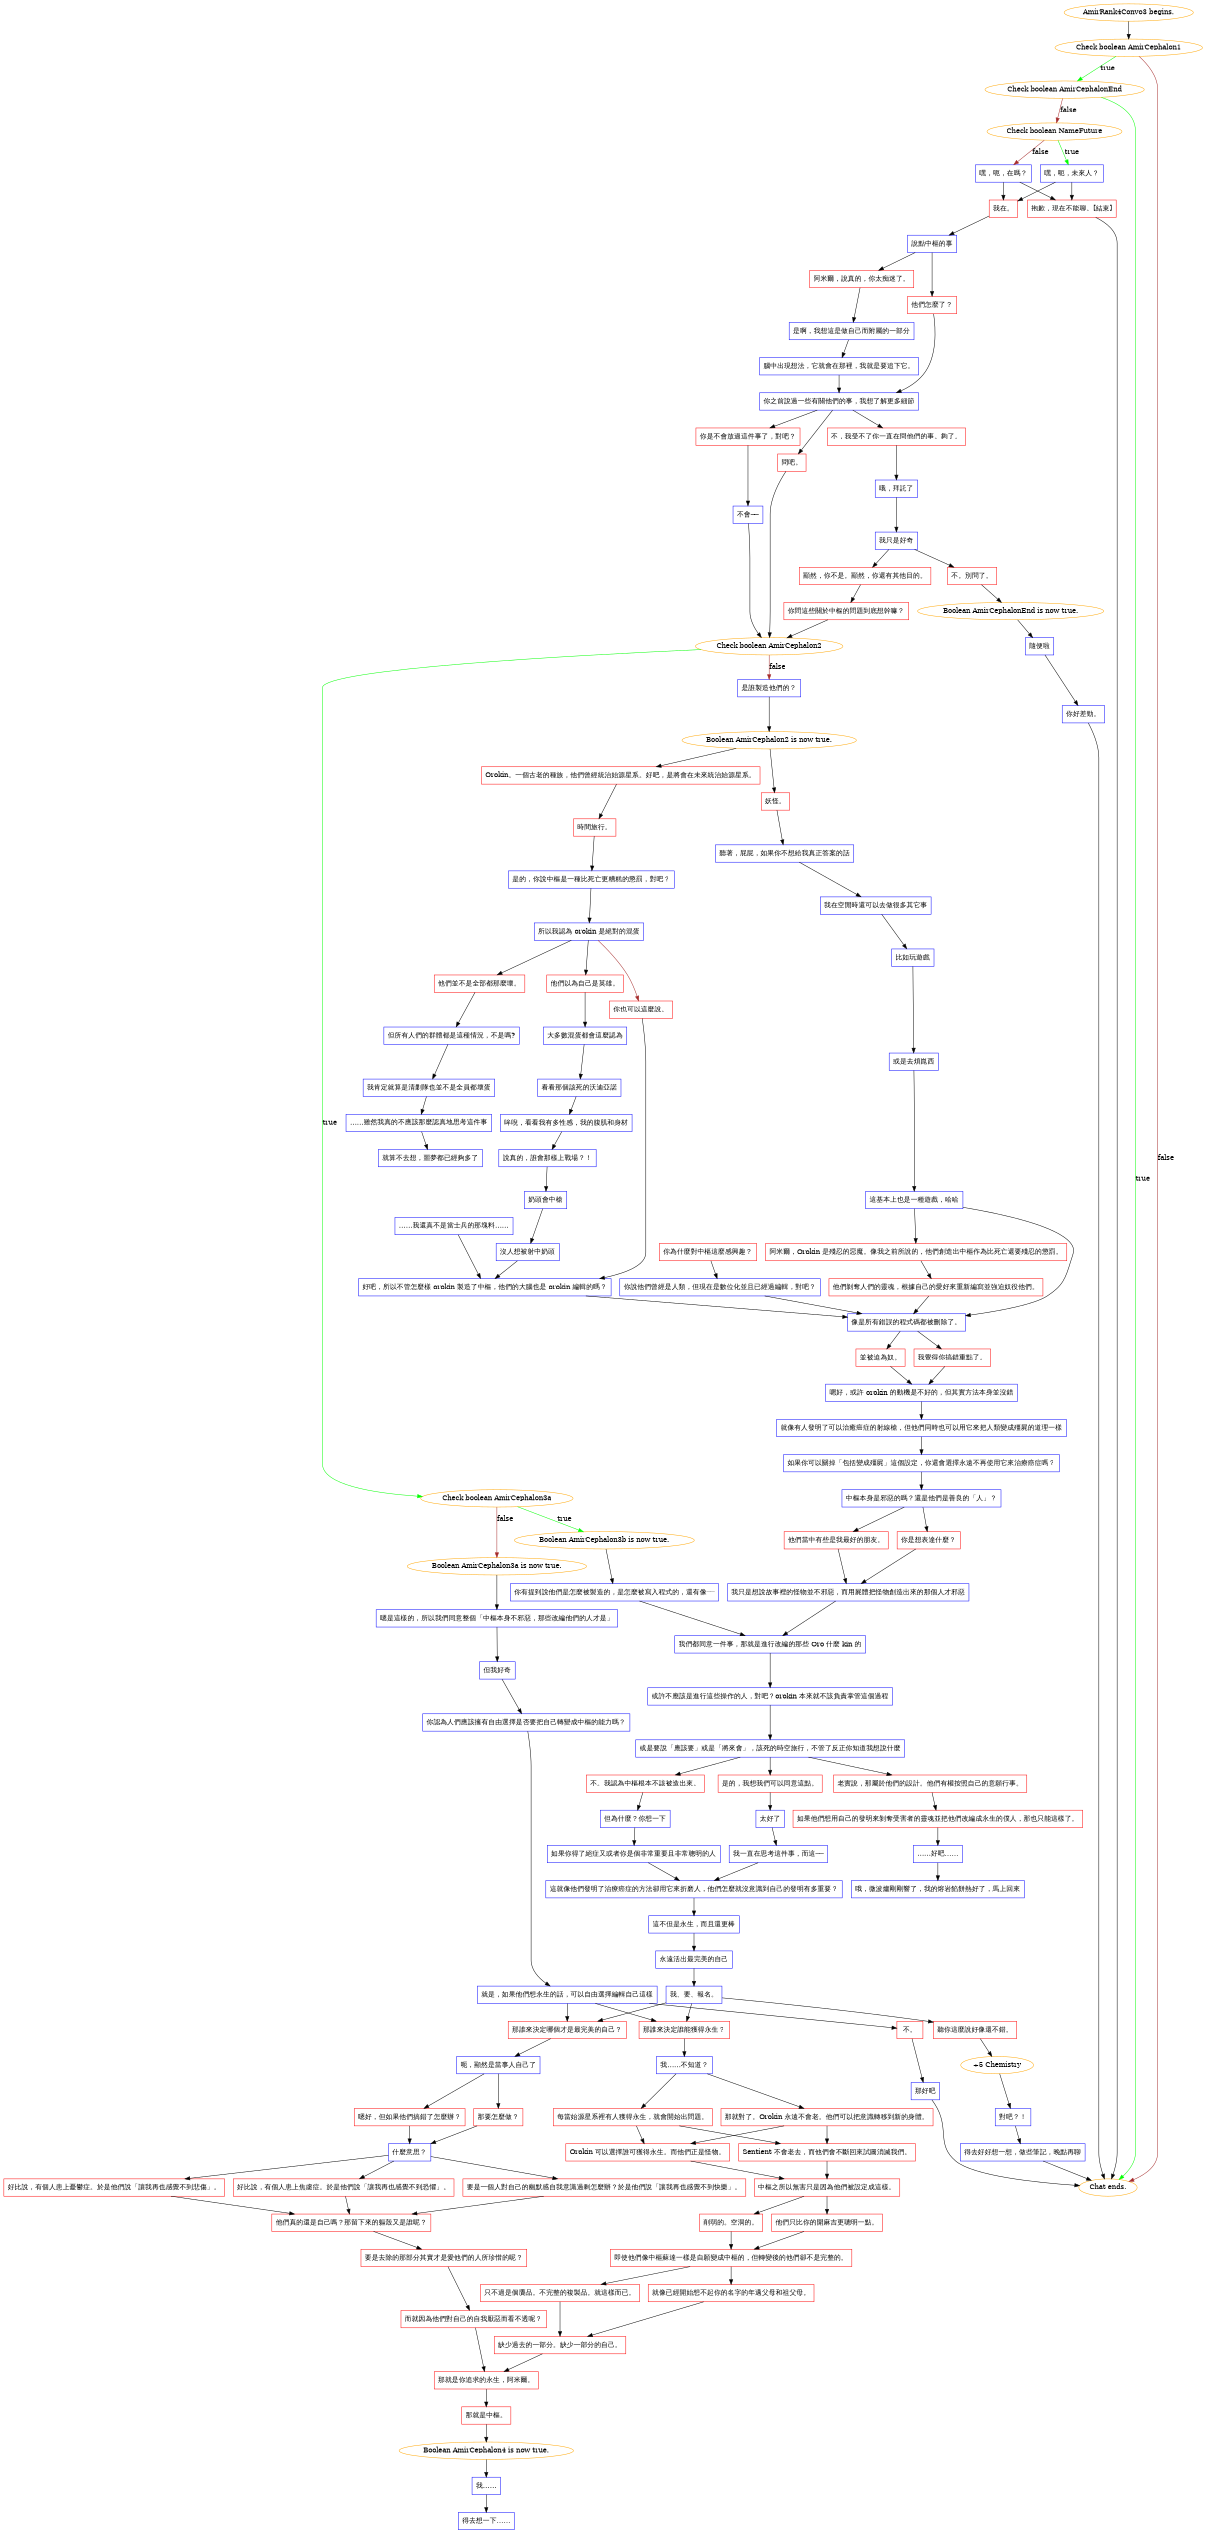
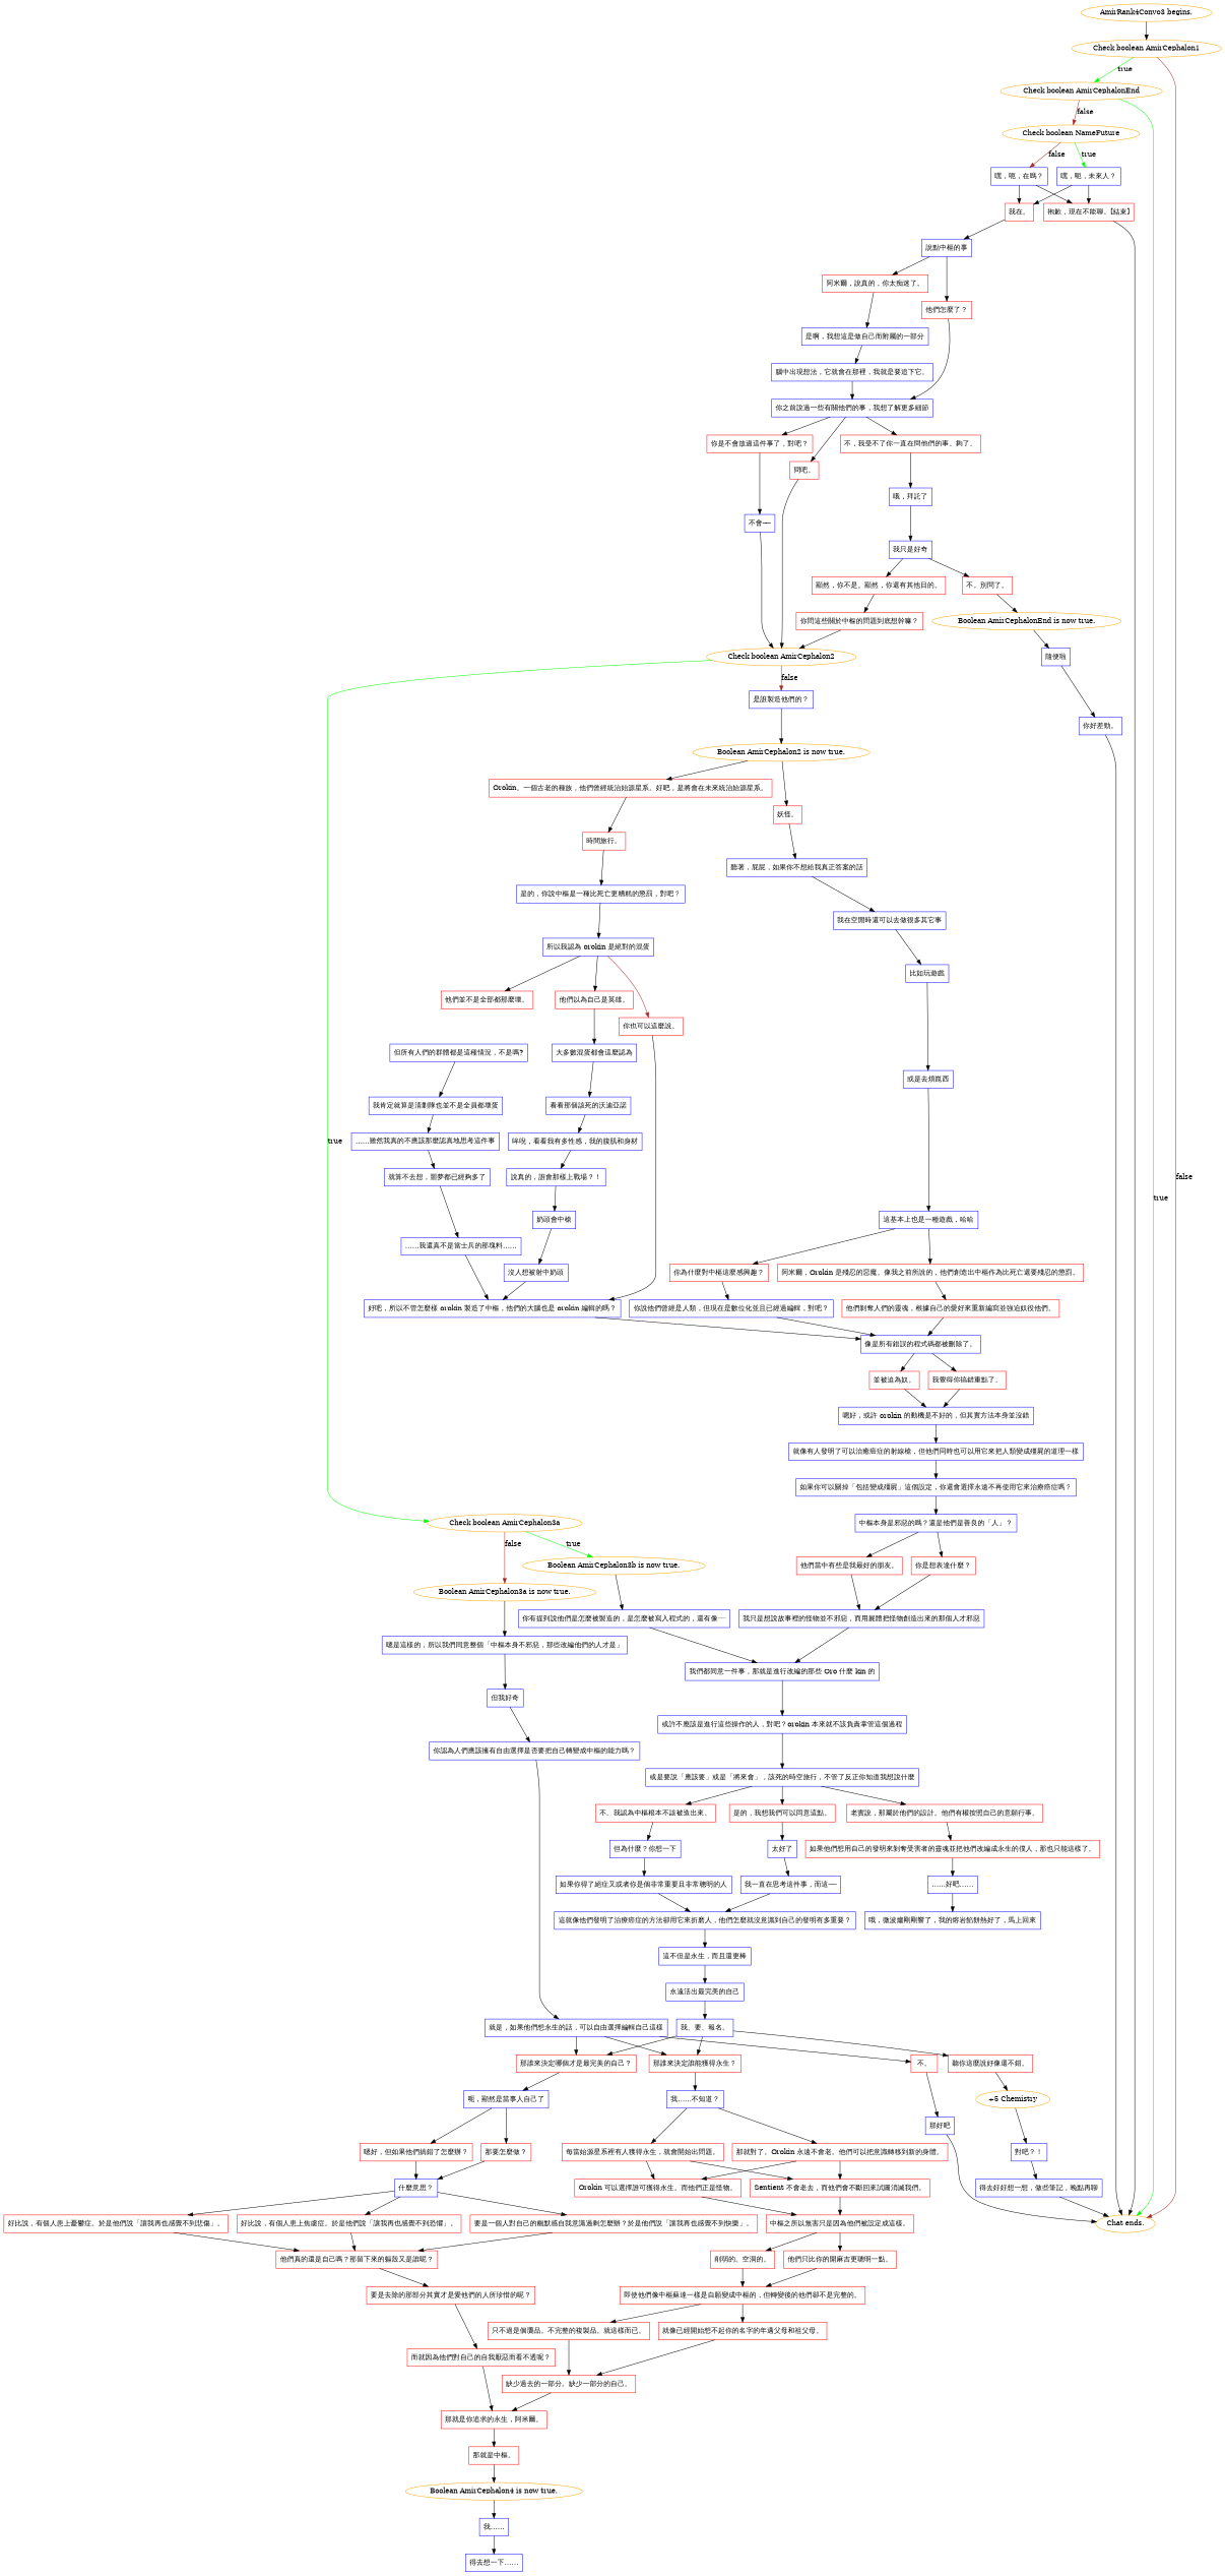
  digraph {
    node [color=blue shape=box]
    "AmirRank4Convo3 begins." [color=orange shape=""]
    n2 [color=orange label="Check boolean AmirCephalon1" shape=""]
    n3 [color=orange label="Check boolean AmirCephalonEnd" shape=""]
    "Chat ends." [color=orange shape=""]
    n5 [color=orange label="Check boolean NameFuture" shape=""]
    n6 [label="嘿，呃，未來人？"]
    n7 [label="嘿，呃，在嗎？"]
    n8 [color=red label="我在。"]
    n9 [color=red label="抱歉，現在不能聊。[結束]"]
    n10 [label="說點中樞的事"]
    n11 [color=red label="阿米爾，說真的，你太痴迷了。"]
    n12 [color=red label="他們怎麼了？"]
    n13 [label="是啊，我想這是做自己而附屬的一部分"]
    n14 [label="你之前說過一些有關他們的事，我想了解更多細節"]
    n15 [label="腦中出現想法，它就會在那裡，我就是要追下它。"]
    n16 [color=red label="不，我受不了你一直在問他們的事。夠了。"]
    n17 [color=red label="你是不會放過這件事了，對吧？"]
    n18 [color=red label="問吧。"]
    n19 [label="哦，拜託了"]
    n20 [label="不會──"]
    n21 [color=orange label="Check boolean AmirCephalon2" shape=""]
    n22 [label="我只是好奇"]
    n23 [color=orange label="Check boolean AmirCephalon3a" shape=""]
    n24 [label="是誰製造他們的？"]
    n25 [color=red label="顯然，你不是。顯然，你還有其他目的。"]
    n26 [color=red label="不。別問了。"]
    n27 [color=orange label="Boolean AmirCephalon3b is now true." shape=""]
    n28 [color=orange label="Boolean AmirCephalon3a is now true." shape=""]
    n29 [color=orange label="Boolean AmirCephalon2 is now true." shape=""]
    n30 [color=red label="你問這些關於中樞的問題到底想幹嘛？"]
    n31 [color=orange label="Boolean AmirCephalonEnd is now true." shape=""]
    n32 [label="你有提到說他們是怎麼被製造的，是怎麼被寫入程式的，還有像──"]
    n33 [label="嗯是這樣的，所以我們同意整個「中樞本身不邪惡，那些改編他們的人才是」"]
    n34 [color=red label="妖怪。"]
    n35 [color=red label="Orokin。一個古老的種族，他們曾經統治始源星系。好吧，是將會在未來統治始源星系。"]
    n36 [label="隨便啦"]
    n37 [label="我們都同意一件事，那就是進行改編的那些 Oro 什麼 kin 的"]
    n38 [label="但我好奇"]
    n39 [label="聽著，屁屁，如果你不想給我真正答案的話"]
    n40 [color=red label="時間旅行。"]
    n41 [label="你好差勁。"]
    n42 [label="或許不應該是進行這些操作的人，對吧？orokin 本來就不該負責掌管這個過程"]
    n43 [label="你認為人們應該擁有自由選擇是否要把自己轉變成中樞的能力嗎？"]
    n44 [label="我在空閒時還可以去做很多其它事"]
    n45 [label="是的，你說中樞是一種比死亡更糟糕的懲罰，對吧？"]
    n46 [label="或是要說「應該要」或是「將來會」，該死的時空旅行，不管了反正你知道我想說什麼"]
    n47 [label="就是，如果他們想永生的話，可以自由選擇編輯自己這樣"]
    n48 [label="比如玩遊戲"]
    n49 [label="所以我認為 orokin 是絕對的混蛋"]
    n50 [color=red label="是的，我想我們可以同意這點。"]
    n51 [color=red label="不。我認為中樞根本不該被造出來。"]
    n52 [color=red label="老實說，那屬於他們的設計。他們有權按照自己的意願行事。"]
    n53 [color=red label="那誰來決定哪個才是最完美的自己？"]
    n54 [color=red label="那誰來決定誰能獲得永生？"]
    n55 [color=red label="不。"]
    n56 [label="或是去煩崑西"]
    n57 [color=red label="你也可以這麼說。"]
    n58 [color=red label="他們並不是全部都那麼壞。"]
    n59 [color=red label="他們以為自己是英雄。"]
    n60 [label="太好了"]
    n61 [label="但為什麼？你想一下"]
    n62 [color=red label="如果他們想用自己的發明來剝奪受害者的靈魂並把他們改編成永生的僕人，那也只能這樣了。"]
    n63 [label="呃，顯然是當事人自己了"]
    n64 [label="我……不知道？"]
    n65 [label="那好吧"]
    n66 [label="這基本上也是一種遊戲，哈哈"]
    n67 [label="好吧，所以不管怎麼樣 orokin 製造了中樞，他們的大腦也是 orokin 編輯的嗎？"]
    n68 [label="但所有人們的群體都是這種情況，不是嗎?"]
    n69 [label="大多數混蛋都會這麼認為"]
    n70 [label="我一直在思考這件事，而這──"]
    n71 [label="如果你得了絕症又或者你是個非常重要且非常聰明的人"]
    n72 [label="……好吧……"]
    n73 [color=red label="嗯好，但如果他們搞錯了怎麼辦？"]
    n74 [color=red label="那要怎麼做？"]
    n75 [color=red label="那就對了。Orokin 永遠不會老。他們可以把意識轉移到新的身體。"]
    n76 [color=red label="每當始源星系裡有人獲得永生，就會開始出問題。"]
    n77 [color=red label="你為什麼對中樞這麼感興趣？"]
    n78 [color=red label="阿米爾，Orokin 是殘忍的惡魔。像我之前所說的，他們創造出中樞作為比死亡還要殘忍的懲罰。"]
    n79 [label="像是所有錯誤的程式碼都被刪除了。"]
    n80 [label="我肯定就算是清剿隊也並不是全員都壞蛋"]
    n81 [label="看看那個該死的沃迪亞諾"]
    n82 [label="這就像他們發明了治療癌症的方法卻用它來折磨人，他們怎麼就沒意識到自己的發明有多重要？"]
    n83 [label="哦，微波爐剛剛響了，我的熔岩餡餅熱好了，馬上回來"]
    n84 [label="什麼意思？"]
    n85 [color=red label="Orokin 可以選擇誰可獲得永生。而他們正是怪物。"]
    n86 [color=red label="Sentient 不會老去，而他們會不斷回來試圖消滅我們。"]
    n87 [label="你說他們曾經是人類，但現在是數位化並且已經過編輯，對吧？"]
    n88 [color=red label="他們剝奪人們的靈魂，根據自己的愛好來重新編寫並強迫奴役他們。"]
    n89 [color=red label="我覺得你搞錯重點了。"]
    n90 [color=red label="並被迫為奴。"]
    n91 [label="……雖然我真的不應該那麼認真地思考這件事"]
    n92 [label="哞唲，看看我有多性感，我的腹肌和身材"]
    n93 [label="這不但是永生，而且還更棒"]
    n94 [color=red label="好比說，有個人患上憂鬱症。於是他們說「讓我再也感覺不到悲傷」。"]
    n95 [color=red label="好比說，有個人患上焦慮症。於是他們說「讓我再也感覺不到恐懼」。"]
    n96 [color=red label="要是一個人對自己的幽默感自我意識過剩怎麼辦？於是他們說「讓我再也感覺不到快樂」。"]
    n97 [color=red label="中樞之所以無害只是因為他們被設定成這樣。"]
    n98 [label="嗯好，或許 orokin 的動機是不好的，但其實方法本身並沒錯"]
    n99 [label="就算不去想，噩夢都已經夠多了"]
    n100 [label="說真的，誰會那樣上戰場？！"]
    n101 [label="永遠活出最完美的自己"]
    n102 [color=red label="他們真的還是自己嗎？那留下來的軀殼又是誰呢？"]
    n103 [color=red label="削弱的。空洞的。"]
    n104 [color=red label="他們只比你的開麻吉更聰明一點。"]
    n105 [label="就像有人發明了可以治癒癌症的射線槍，但他們同時也可以用它來把人類變成殭屍的道理一樣"]
    n106 [label="……我還真不是當士兵的那塊料……"]
    n107 [label="奶頭會中槍"]
    n108 [label="我、要、報名。"]
    n109 [color=red label="要是去除的那部分其實才是愛他們的人所珍惜的呢？"]
    n110 [color=red label="即使他們像中樞蘇達一樣是自願變成中樞的，但轉變後的他們卻不是完整的。"]
    n111 [label="如果你可以關掉「包括變成殭屍」這個設定，你還會選擇永遠不再使用它來治療癌症嗎？"]
    n112 [label="沒人想被射中奶頭"]
    n113 [color=red label="聽你這麼說好像還不錯。"]
    n114 [color=red label="而就因為他們對自己的自我厭惡而看不透呢？"]
    n115 [color=red label="只不過是個贗品。不完整的複製品。就這樣而已。"]
    n116 [color=red label="就像已經開始想不起你的名字的年邁父母和祖父母。"]
    n117 [label="中樞本身是邪惡的嗎？還是他們是善良的「人」？"]
    n118 [color=orange label="+5 Chemistry" shape=""]
    n119 [color=red label="那就是你追求的永生，阿米爾。"]
    n120 [color=red label="缺少過去的一部分。缺少一部分的自己。"]
    n121 [color=red label="他們當中有些是我最好的朋友。"]
    n122 [color=red label="你是想表達什麼？"]
    n123 [label="對吧？！"]
    n124 [color=red label="那就是中樞。"]
    n125 [label="我只是想說故事裡的怪物並不邪惡，而用屍體把怪物創造出來的那個人才邪惡"]
    n126 [label="得去好好想一想，做些筆記，晚點再聊"]
    n127 [color=orange label="Boolean AmirCephalon4 is now true." shape=""]
    n128 [label="我……"]
    n129 [label="得去想一下……"]
    "AmirRank4Convo3 begins." -> n2
    n2 -> n3 [color=green label=true]
    n2 -> "Chat ends." [color=brown label=false]
    n3 -> "Chat ends." [color=green label=true]
    n3 -> n5 [color=brown label=false]
    n5 -> n6 [color=green label=true]
    n5 -> n7 [color=brown label=false]
    n6 -> n8
    n6 -> n9
    n7 -> n8
    n7 -> n9
    n8 -> n10
    n9 -> "Chat ends."
    n10 -> n11
    n10 -> n12
    n11 -> n13
    n12 -> n14
    n13 -> n15
    n14 -> n16
    n14 -> n17
    n14 -> n18
    n15 -> n14
    n16 -> n19
    n17 -> n20
    n18 -> n21
    n19 -> n22
    n20 -> n21
    n21 -> n23 [color=green label=true]
    n21 -> n24 [color=brown label=false]
    n22 -> n25
    n22 -> n26
    n23 -> n27 [color=green label=true]
    n23 -> n28 [color=brown label=false]
    n24 -> n29
    n25 -> n30
    n26 -> n31
    n27 -> n32
    n28 -> n33
    n29 -> n34
    n29 -> n35
    n30 -> n21
    n31 -> n36
    n32 -> n37
    n33 -> n38
    n34 -> n39
    n35 -> n40
    n36 -> n41
    n37 -> n42
    n38 -> n43
    n39 -> n44
    n40 -> n45
    n41 -> "Chat ends."
    n42 -> n46
    n43 -> n47
    n44 -> n48
    n45 -> n49
    n46 -> n50
    n46 -> n51
    n46 -> n52
    n47 -> n53
    n47 -> n54
    n47 -> n55
    n48 -> n56
    n49 -> n57 [color=brown]
    n49 -> n58
    n49 -> n59
    n50 -> n60
    n51 -> n61
    n52 -> n62
    n53 -> n63
    n54 -> n64
    n55 -> n65
    n56 -> n66
    n57 -> n67
-   n58 -> n68
    n59 -> n69
    n60 -> n70
    n61 -> n71
    n62 -> n72
    n63 -> n73
    n63 -> n74
    n64 -> n75
    n64 -> n76
    n65 -> "Chat ends."
-   n66 -> n79
+   n66 -> n77
    n66 -> n78
    n67 -> n79
    n68 -> n80
    n69 -> n81
    n70 -> n82
    n71 -> n82
    n72 -> n83
    n73 -> n84
    n74 -> n84
    n75 -> n85
    n75 -> n86
    n76 -> n85
    n76 -> n86
    n77 -> n87
    n78 -> n88
    n79 -> n89
    n79 -> n90
    n80 -> n91
    n81 -> n92
    n82 -> n93
    n84 -> n94
    n84 -> n95
    n84 -> n96
    n85 -> n97
    n86 -> n97
    n87 -> n79
    n88 -> n79
    n89 -> n98
    n90 -> n98
    n91 -> n99
    n92 -> n100
    n93 -> n101
    n94 -> n102
    n95 -> n102
    n96 -> n102
    n97 -> n103
    n97 -> n104
    n98 -> n105
+   n99 -> n106
    n100 -> n107
    n101 -> n108
    n102 -> n109
    n103 -> n110
    n104 -> n110
    n105 -> n111
    n106 -> n67
    n107 -> n112
    n108 -> n53
    n108 -> n54
    n108 -> n113
    n109 -> n114
    n110 -> n115
    n110 -> n116
    n111 -> n117
    n112 -> n67
    n113 -> n118
    n114 -> n119
    n115 -> n120
    n116 -> n120
    n117 -> n121
    n117 -> n122
    n118 -> n123
    n119 -> n124
    n120 -> n119
    n121 -> n125
    n122 -> n125
    n123 -> n126
    n124 -> n127
    n125 -> n37
    n126 -> "Chat ends."
    n127 -> n128
    n128 -> n129
  }
